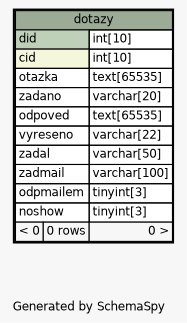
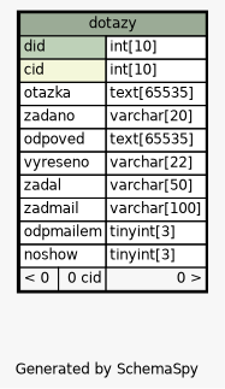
  digraph {
    bgcolor="#f7f7f7"
    fontname=Helvetica
    fontsize=11
    label="\nGenerated by SchemaSpy"
    labeljust=l
    nodesep=0.18
    rankdir=RL
    ranksep=0.46
-   n1 [fontname=Helvetica fontsize=11 label=<     <TABLE BORDER="2" CELLBORDER="1" CELLSPACING="0" BGCOLOR="#ffffff">       <TR><TD COLSPAN="3" BGCOLOR="#9bab96" ALIGN="CENTER">dotazy</TD></TR>       <TR><TD PORT="did" COLSPAN="2" BGCOLOR="#bed1b8" ALIGN="LEFT">did</TD><TD PORT="did.type" ALIGN="LEFT">int[10]</TD></TR>       <TR><TD PORT="cid" COLSPAN="2" BGCOLOR="#f4f7da" ALIGN="LEFT">cid</TD><TD PORT="cid.type" ALIGN="LEFT">int[10]</TD></TR>       <TR><TD PORT="otazka" COLSPAN="2" ALIGN="LEFT">otazka</TD><TD PORT="otazka.type" ALIGN="LEFT">text[65535]</TD></TR>       <TR><TD PORT="zadano" COLSPAN="2" ALIGN="LEFT">zadano</TD><TD PORT="zadano.type" ALIGN="LEFT">varchar[20]</TD></TR>       <TR><TD PORT="odpoved" COLSPAN="2" ALIGN="LEFT">odpoved</TD><TD PORT="odpoved.type" ALIGN="LEFT">text[65535]</TD></TR>       <TR><TD PORT="vyreseno" COLSPAN="2" ALIGN="LEFT">vyreseno</TD><TD PORT="vyreseno.type" ALIGN="LEFT">varchar[22]</TD></TR>       <TR><TD PORT="zadal" COLSPAN="2" ALIGN="LEFT">zadal</TD><TD PORT="zadal.type" ALIGN="LEFT">varchar[50]</TD></TR>       <TR><TD PORT="zadmail" COLSPAN="2" ALIGN="LEFT">zadmail</TD><TD PORT="zadmail.type" ALIGN="LEFT">varchar[100]</TD></TR>       <TR><TD PORT="odpmailem" COLSPAN="2" ALIGN="LEFT">odpmailem</TD><TD PORT="odpmailem.type" ALIGN="LEFT">tinyint[3]</TD></TR>       <TR><TD PORT="noshow" COLSPAN="2" ALIGN="LEFT">noshow</TD><TD PORT="noshow.type" ALIGN="LEFT">tinyint[3]</TD></TR>       <TR><TD ALIGN="LEFT" BGCOLOR="#f7f7f7">&lt; 0</TD><TD ALIGN="RIGHT" BGCOLOR="#f7f7f7">0 rows</TD><TD ALIGN="RIGHT" BGCOLOR="#f7f7f7">0 &gt;</TD></TR>     </TABLE>> shape=plaintext]
+   n1 [fontname=Helvetica fontsize=11 label=<     <TABLE BORDER="2" CELLBORDER="1" CELLSPACING="0" BGCOLOR="#ffffff">       <TR><TD COLSPAN="3" BGCOLOR="#9bab96" ALIGN="CENTER">dotazy</TD></TR>       <TR><TD PORT="did" COLSPAN="2" BGCOLOR="#bed1b8" ALIGN="LEFT">did</TD><TD PORT="did.type" ALIGN="LEFT">int[10]</TD></TR>       <TR><TD PORT="cid" COLSPAN="2" BGCOLOR="#f4f7da" ALIGN="LEFT">cid</TD><TD PORT="cid.type" ALIGN="LEFT">int[10]</TD></TR>       <TR><TD PORT="otazka" COLSPAN="2" ALIGN="LEFT">otazka</TD><TD PORT="otazka.type" ALIGN="LEFT">text[65535]</TD></TR>       <TR><TD PORT="zadano" COLSPAN="2" ALIGN="LEFT">zadano</TD><TD PORT="zadano.type" ALIGN="LEFT">varchar[20]</TD></TR>       <TR><TD PORT="odpoved" COLSPAN="2" ALIGN="LEFT">odpoved</TD><TD PORT="odpoved.type" ALIGN="LEFT">text[65535]</TD></TR>       <TR><TD PORT="vyreseno" COLSPAN="2" ALIGN="LEFT">vyreseno</TD><TD PORT="vyreseno.type" ALIGN="LEFT">varchar[22]</TD></TR>       <TR><TD PORT="zadal" COLSPAN="2" ALIGN="LEFT">zadal</TD><TD PORT="zadal.type" ALIGN="LEFT">varchar[50]</TD></TR>       <TR><TD PORT="zadmail" COLSPAN="2" ALIGN="LEFT">zadmail</TD><TD PORT="zadmail.type" ALIGN="LEFT">varchar[100]</TD></TR>       <TR><TD PORT="odpmailem" COLSPAN="2" ALIGN="LEFT">odpmailem</TD><TD PORT="odpmailem.type" ALIGN="LEFT">tinyint[3]</TD></TR>       <TR><TD PORT="noshow" COLSPAN="2" ALIGN="LEFT">noshow</TD><TD PORT="noshow.type" ALIGN="LEFT">tinyint[3]</TD></TR>       <TR><TD ALIGN="LEFT" BGCOLOR="#f7f7f7">&lt; 0</TD><TD ALIGN="RIGHT" BGCOLOR="#f7f7f7">0 cid</TD><TD ALIGN="RIGHT" BGCOLOR="#f7f7f7">0 &gt;</TD></TR>     </TABLE>> shape=plaintext]
  }
